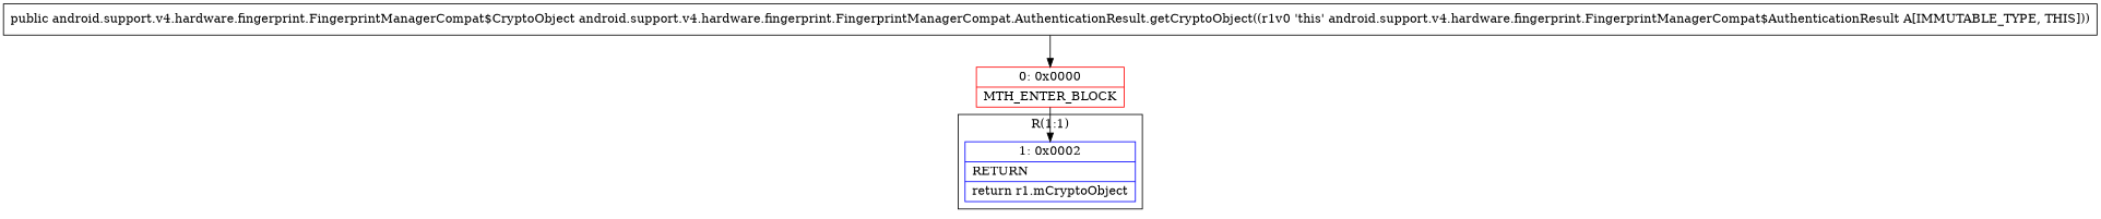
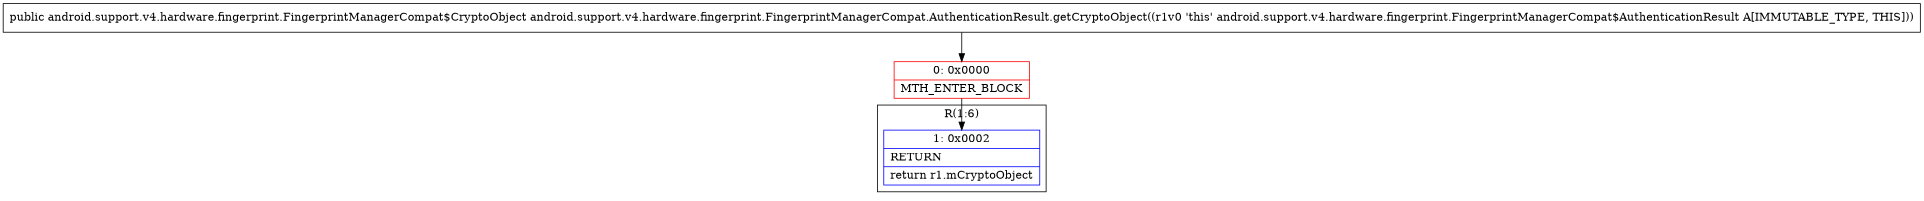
  digraph {
    node [shape=record]
    n1 [color=blue label="{1\:\ 0x0002|RETURN\l|return r1.mCryptoObject\l}"]
    n2 [color=red label="{0\:\ 0x0000|MTH_ENTER_BLOCK\l}"]
    n3 [label="{public android.support.v4.hardware.fingerprint.FingerprintManagerCompat$CryptoObject android.support.v4.hardware.fingerprint.FingerprintManagerCompat.AuthenticationResult.getCryptoObject((r1v0 'this' android.support.v4.hardware.fingerprint.FingerprintManagerCompat$AuthenticationResult A[IMMUTABLE_TYPE, THIS])) }"]
    subgraph cluster_1 {
-     label="R(1:1)"
+     label="R(1:6)"
      n1
    }
    n2 -> n1
    n3 -> n2
  }
